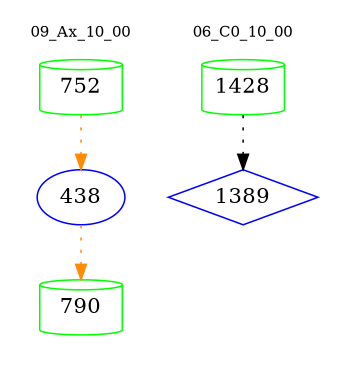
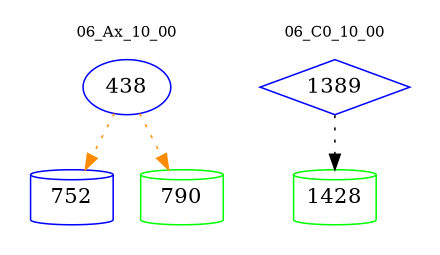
  digraph {
    node [color=blue shape=cylinder]
    edge [color=darkorange style=dotted]
-   n1 [color=green label=752]
+   n1 [label=752]
    n2 [label=438 shape=ellipse]
    n3 [color=green label=790]
    n4 [label=1389 shape=diamond]
    n5 [color=green label=1428]
    subgraph cluster_1 {
      color=white
      fontsize=10
-     label="09_Ax_10_00"
+     label="06_Ax_10_00"
      n1
      n2
      n3
    }
    subgraph cluster_2 {
      color=white
      fontsize=10
      label="06_C0_10_00"
      n4
      n5
    }
-   n1 -> n2
+   n2 -> n1
    n2 -> n3
-   n5 -> n4 [color=black]
+   n4 -> n5 [color=black]
  }
